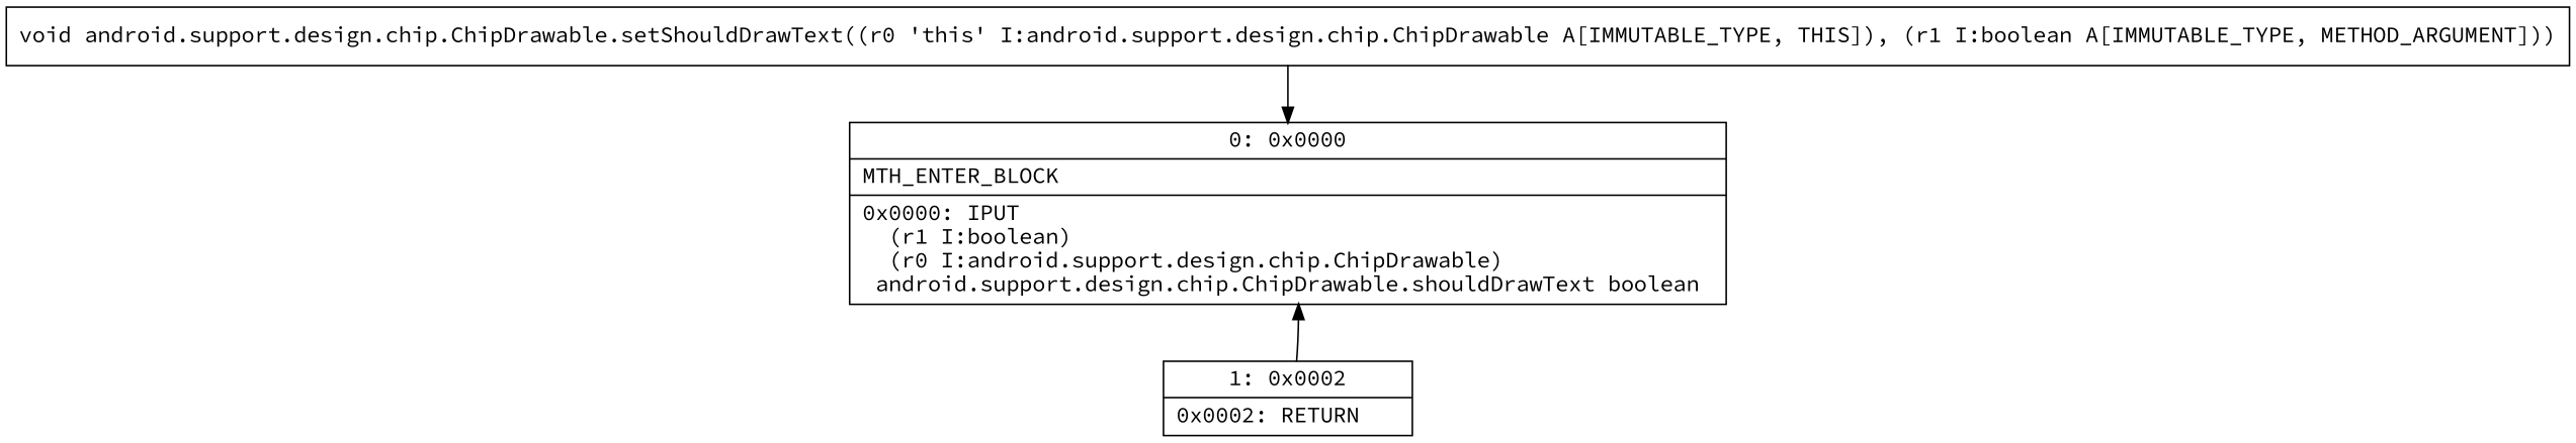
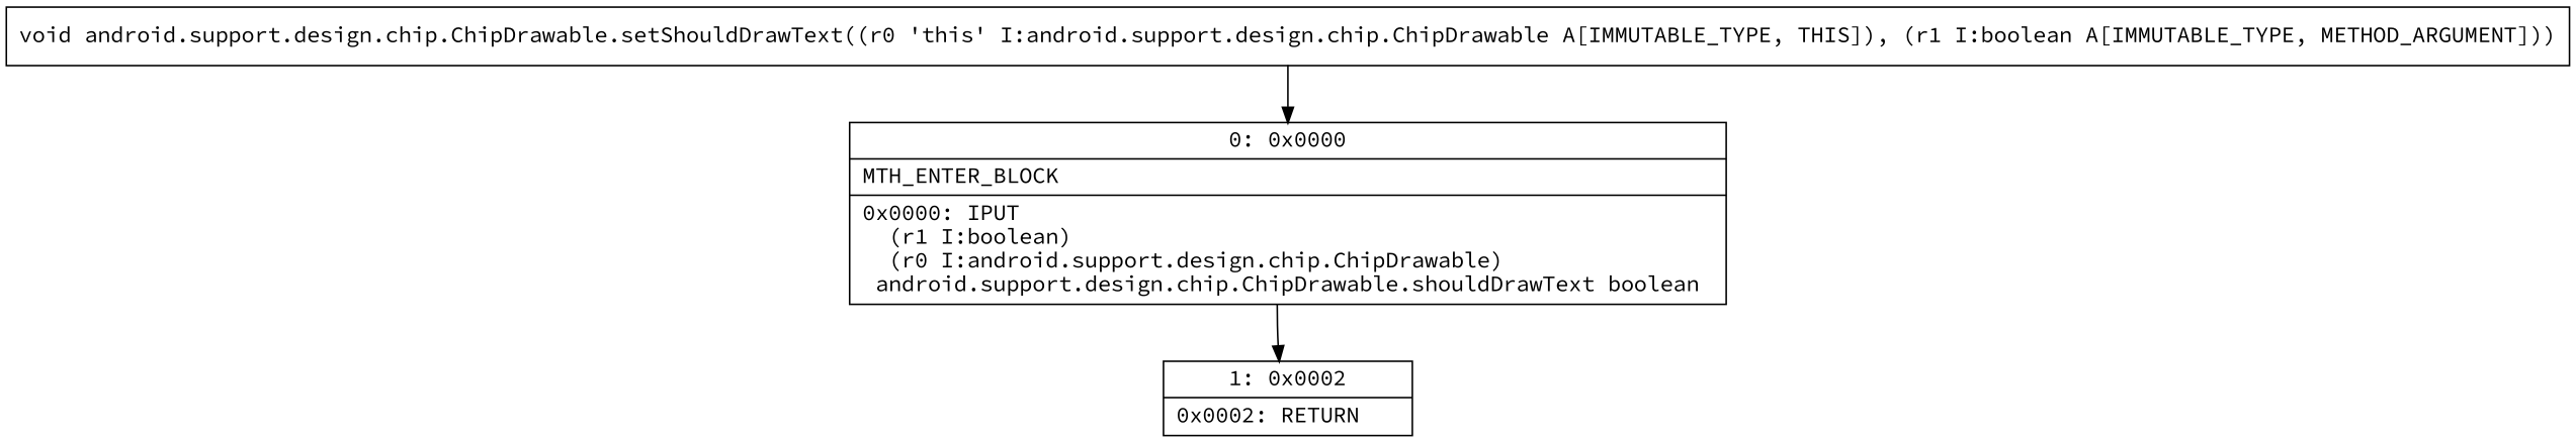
  digraph {
    fontname="Source Code Pro"
    node [shape=record fontname="Source Code Pro"]
    edge [fontname="Source Code Pro"]
    n1 [label="{0\:\ 0x0000|MTH_ENTER_BLOCK\l|0x0000: IPUT  \l  (r1 I:boolean)\l  (r0 I:android.support.design.chip.ChipDrawable)\l android.support.design.chip.ChipDrawable.shouldDrawText boolean \l}"]
    n2 [label="{1\:\ 0x0002|0x0002: RETURN   \l}"]
    n3 [label="{void android.support.design.chip.ChipDrawable.setShouldDrawText((r0 'this' I:android.support.design.chip.ChipDrawable A[IMMUTABLE_TYPE, THIS]), (r1 I:boolean A[IMMUTABLE_TYPE, METHOD_ARGUMENT])) }"]
-   n2 -> n1
+   n1 -> n2
    n3 -> n1
  }
